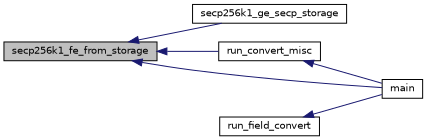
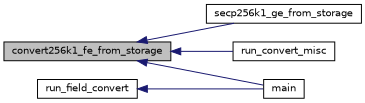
  digraph {
    rankdir=LR
    node [color=black fillcolor=white fontname=Helvetica fontsize=10 shape=record style=filled]
    edge [color=midnightblue dir=back fontname=Helvetica fontsize=10 labelfontname=Helvetica labelfontsize=10 style=solid]
-   n1 [fillcolor=grey75 fontcolor=black height=0.2 label=secp256k1_fe_from_storage width=0.4]
-   n2 [height=0.2 label=secp256k1_ge_secp_storage width=0.4]
+   n1 [fillcolor=grey75 fontcolor=black height=0.2 label=convert256k1_fe_from_storage width=0.4]
+   n2 [height=0.2 label=secp256k1_ge_from_storage width=0.4]
    n3 [height=0.2 label=run_convert_misc width=0.4]
    n4 [height=0.2 label=main width=0.4]
    n5 [height=0.2 label=run_field_convert width=0.4]
    n1 -> n2
    n1 -> n3
    n1 -> n4
-   n3 -> n4
    n5 -> n4
  }
